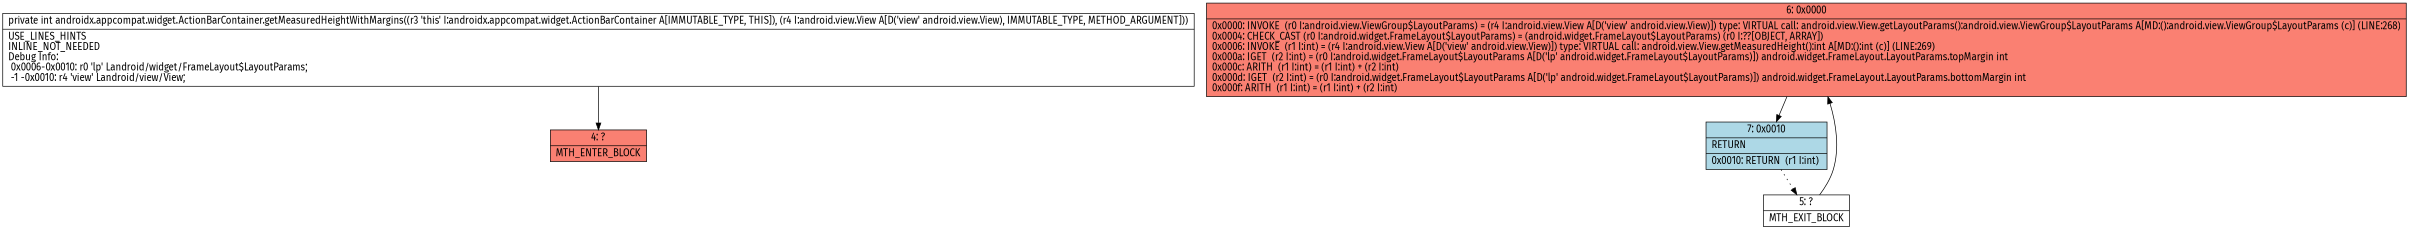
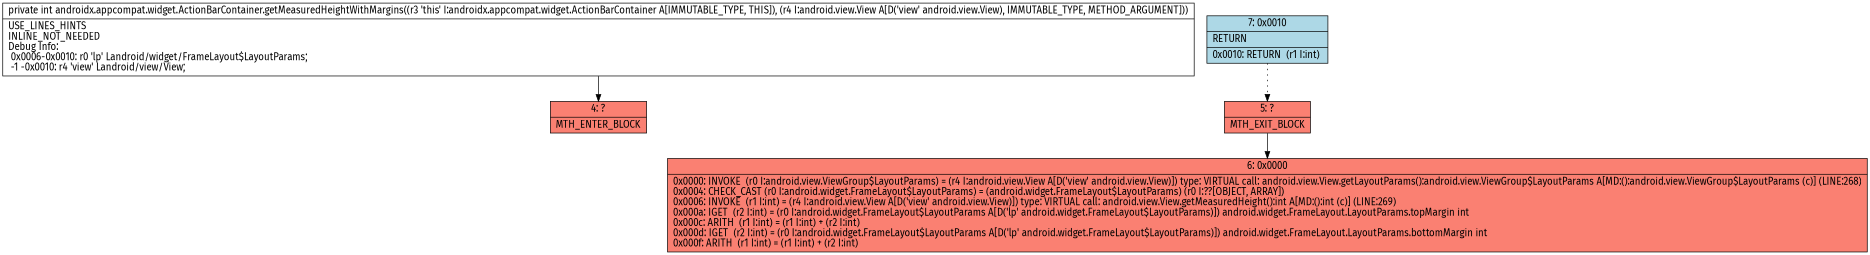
  digraph {
    fontname="Fira Sans"
    node [fillcolor=salmon fontname="Fira Sans" shape=record style=filled]
    edge [fontname="Fira Sans" style=solid]
    n1 [label="{4\:\ ?|MTH_ENTER_BLOCK\l}"]
    n2 [label="{6\:\ 0x0000|0x0000: INVOKE  (r0 I:android.view.ViewGroup$LayoutParams) = (r4 I:android.view.View A[D('view' android.view.View)]) type: VIRTUAL call: android.view.View.getLayoutParams():android.view.ViewGroup$LayoutParams A[MD:():android.view.ViewGroup$LayoutParams (c)] (LINE:268)\l0x0004: CHECK_CAST (r0 I:android.widget.FrameLayout$LayoutParams) = (android.widget.FrameLayout$LayoutParams) (r0 I:??[OBJECT, ARRAY]) \l0x0006: INVOKE  (r1 I:int) = (r4 I:android.view.View A[D('view' android.view.View)]) type: VIRTUAL call: android.view.View.getMeasuredHeight():int A[MD:():int (c)] (LINE:269)\l0x000a: IGET  (r2 I:int) = (r0 I:android.widget.FrameLayout$LayoutParams A[D('lp' android.widget.FrameLayout$LayoutParams)]) android.widget.FrameLayout.LayoutParams.topMargin int \l0x000c: ARITH  (r1 I:int) = (r1 I:int) + (r2 I:int) \l0x000d: IGET  (r2 I:int) = (r0 I:android.widget.FrameLayout$LayoutParams A[D('lp' android.widget.FrameLayout$LayoutParams)]) android.widget.FrameLayout.LayoutParams.bottomMargin int \l0x000f: ARITH  (r1 I:int) = (r1 I:int) + (r2 I:int) \l}"]
    n3 [fillcolor=lightblue label="{7\:\ 0x0010|RETURN\l|0x0010: RETURN  (r1 I:int) \l}"]
-   n4 [fillcolor=white label="{5\:\ ?|MTH_EXIT_BLOCK\l}"]
+   n4 [label="{5\:\ ?|MTH_EXIT_BLOCK\l}"]
    n5 [fillcolor=white label="{private int androidx.appcompat.widget.ActionBarContainer.getMeasuredHeightWithMargins((r3 'this' I:androidx.appcompat.widget.ActionBarContainer A[IMMUTABLE_TYPE, THIS]), (r4 I:android.view.View A[D('view' android.view.View), IMMUTABLE_TYPE, METHOD_ARGUMENT]))  | USE_LINES_HINTS\lINLINE_NOT_NEEDED\lDebug Info:\l  0x0006\-0x0010: r0 'lp' Landroid\/widget\/FrameLayout$LayoutParams;\l  \-1 \-0x0010: r4 'view' Landroid\/view\/View;\l}"]
-   n2 -> n3
    n3 -> n4 [style=dotted]
    n4 -> n2
    n5 -> n1
  }
